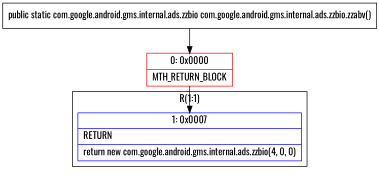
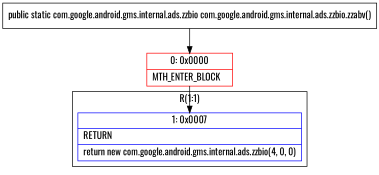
  digraph {
    fontname=Oswald
    node [shape=record fontname=Oswald]
    edge [fontname=Oswald]
    n1 [color=blue label="{1\:\ 0x0007|RETURN\l|return new com.google.android.gms.internal.ads.zzbio(4, 0, 0)\l}"]
-   n2 [color=red label="{0\:\ 0x0000|MTH_RETURN_BLOCK\l}"]
+   n2 [color=red label="{0\:\ 0x0000|MTH_ENTER_BLOCK\l}"]
    n3 [label="{public static com.google.android.gms.internal.ads.zzbio com.google.android.gms.internal.ads.zzbio.zzabv() }"]
    subgraph cluster_1 {
      label="R(1:1)"
      n1
    }
    n2 -> n1
    n3 -> n2
  }
